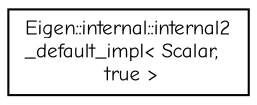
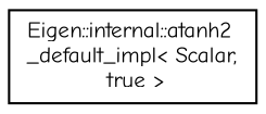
  digraph {
    rankdir=LR
    fontname="Comic Neue"
-   n1 [color=black fillcolor=white fontname="Comic Neue" fontsize=10 height=0.2 label="Eigen::internal::internal2\l_default_impl\< Scalar,\l true \>" shape=record style=filled width=0.4]
+   n1 [color=black fillcolor=white fontname="Comic Neue" fontsize=10 height=0.2 label="Eigen::internal::atanh2\l_default_impl\< Scalar,\l true \>" shape=record style=filled width=0.4]
  }
